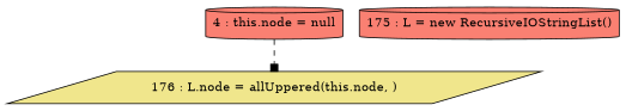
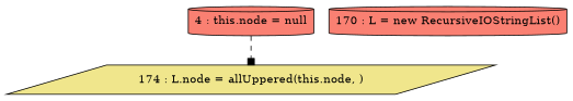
  digraph {
    node [style=filled fillcolor=salmon shape=cylinder]
    "4 : this.node = null"
-   "176 : L.node = allUppered(this.node, )" [fillcolor=khaki shape=parallelogram]
-   "175 : L = new RecursiveIOStringList()"
+   "176 : L.node = allUppered(this.node, )" [fillcolor=khaki shape=parallelogram label="174 : L.node = allUppered(this.node, )"]
+   "175 : L = new RecursiveIOStringList()" [label="170 : L = new RecursiveIOStringList()"]
    "4 : this.node = null" -> "176 : L.node = allUppered(this.node, )" [style=dashed arrowhead=box]
  }
